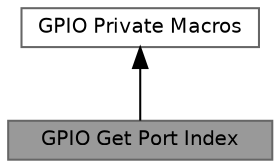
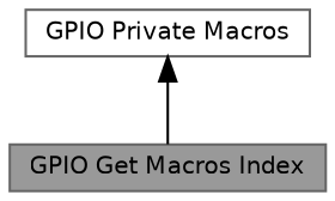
  digraph {
    rankdir=TB
    node [fontname=Helvetica fontsize=10 shape=box style=filled]
-   n1 [color=gray40 fillcolor=grey60 fontcolor=black height=0.2 label="GPIO Get Port Index" width=0.4]
+   n1 [color=gray40 fillcolor=grey60 fontcolor=black height=0.2 label="GPIO Get Macros Index" width=0.4]
    n2 [color=grey40 fillcolor=white height=0.2 label="GPIO Private Macros" width=0.4]
    n2 -> n1 [dir=back fontname=Helvetica fontsize=10 labelfontname=Helvetica labelfontsize=10 shape=plaintext style=solid]
  }
